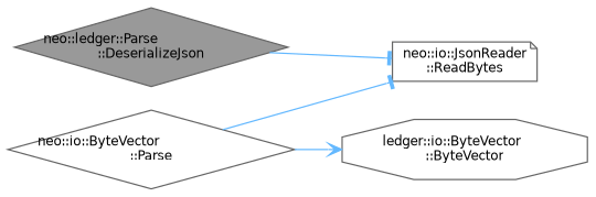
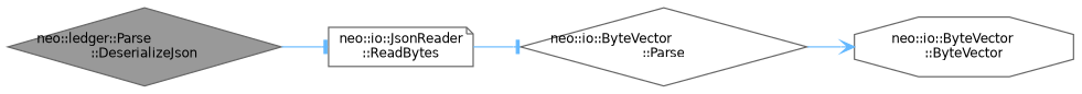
  digraph {
    rankdir=LR
    node [color=grey40 fillcolor=white fontname=Helvetica fontsize=10 shape=diamond style=filled]
    edge [arrowhead=tee color=steelblue1 fontname=Helvetica fontsize=10 labelfontname=Helvetica labelfontsize=10 style=solid]
    n1 [color=gray40 fillcolor=grey60 fontcolor=black height=0.2 label="neo::ledger::Parse\l::DeserializeJson" width=0.4]
    n2 [height=0.2 label="neo::io::JsonReader\l::ReadBytes" shape=note width=0.4]
    n3 [height=0.2 label="neo::io::ByteVector\l::Parse" width=0.4]
-   n4 [height=0.2 label="ledger::io::ByteVector\l::ByteVector" shape=octagon width=0.4]
+   n4 [height=0.2 label="neo::io::ByteVector\l::ByteVector" shape=octagon width=0.4]
    n1 -> n2
-   n3 -> n2
+   n2 -> n3
    n3 -> n4 [arrowhead=vee]
  }
